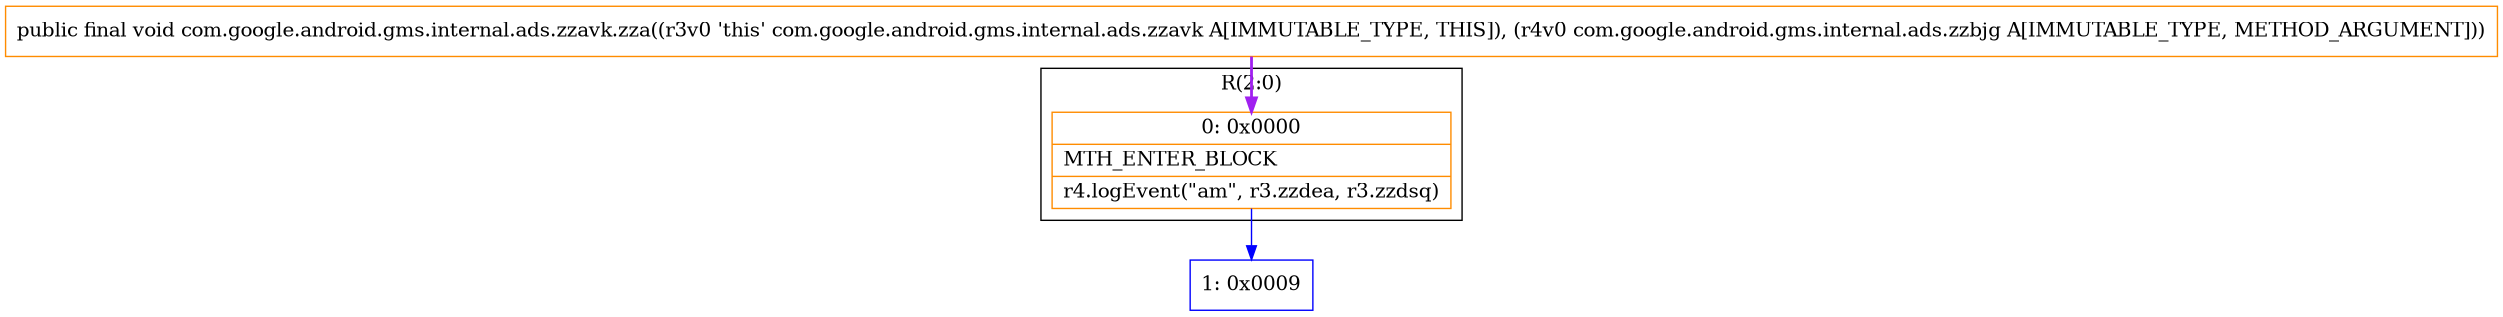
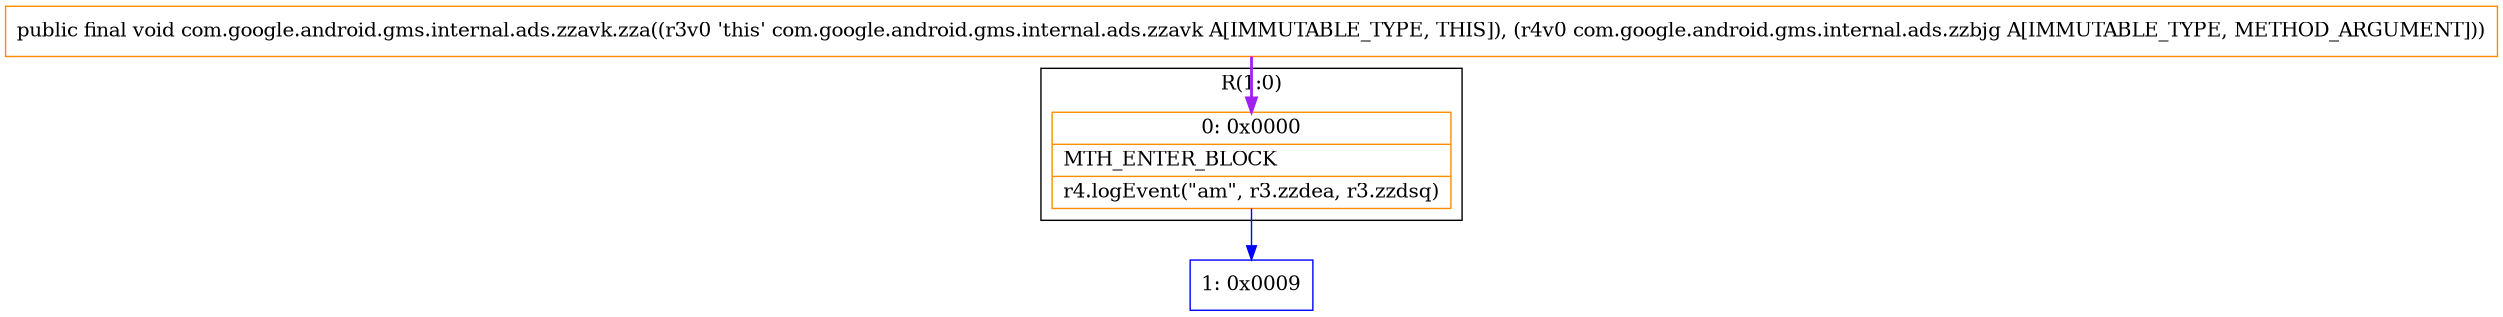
  digraph {
    node [color=darkorange shape=record]
    n1 [label="{0\:\ 0x0000|MTH_ENTER_BLOCK\l|r4.logEvent(\"am\", r3.zzdea, r3.zzdsq)\l}"]
    n2 [color=blue label="{1\:\ 0x0009}"]
    n3 [label="{public final void com.google.android.gms.internal.ads.zzavk.zza((r3v0 'this' com.google.android.gms.internal.ads.zzavk A[IMMUTABLE_TYPE, THIS]), (r4v0 com.google.android.gms.internal.ads.zzbjg A[IMMUTABLE_TYPE, METHOD_ARGUMENT])) }"]
    subgraph cluster_1 {
-     label="R(2:0)"
+     label="R(1:0)"
      n1
    }
    n1 -> n2 [color=blue style=solid]
    n3 -> n1 [color=purple style=bold]
  }
